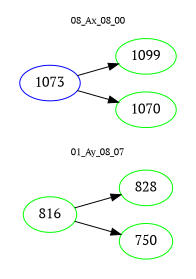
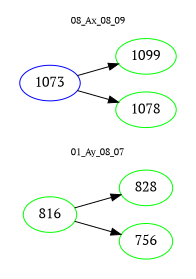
  digraph {
    fontname="PT Serif"
    rankdir=LR
    node [color=green fontname="PT Serif"]
    edge [color=black fontname="PT Serif"]
    n1 [label=816]
-   n2 [label=750]
+   n2 [label=756]
    n3 [label=828]
    n4 [color=blue label=1073]
-   n5 [label=1070]
+   n5 [label=1078]
    n6 [label=1099]
    subgraph cluster_1 {
      color=white
      fontsize=10
      label="01_Ay_08_07"
      n1
      n2
      n3
    }
    subgraph cluster_2 {
      color=white
      fontsize=10
-     label="08_Ax_08_00"
+     label="08_Ax_08_09"
      n4
      n5
      n6
    }
    n1 -> n2
    n1 -> n3
    n4 -> n5
    n4 -> n6
  }
